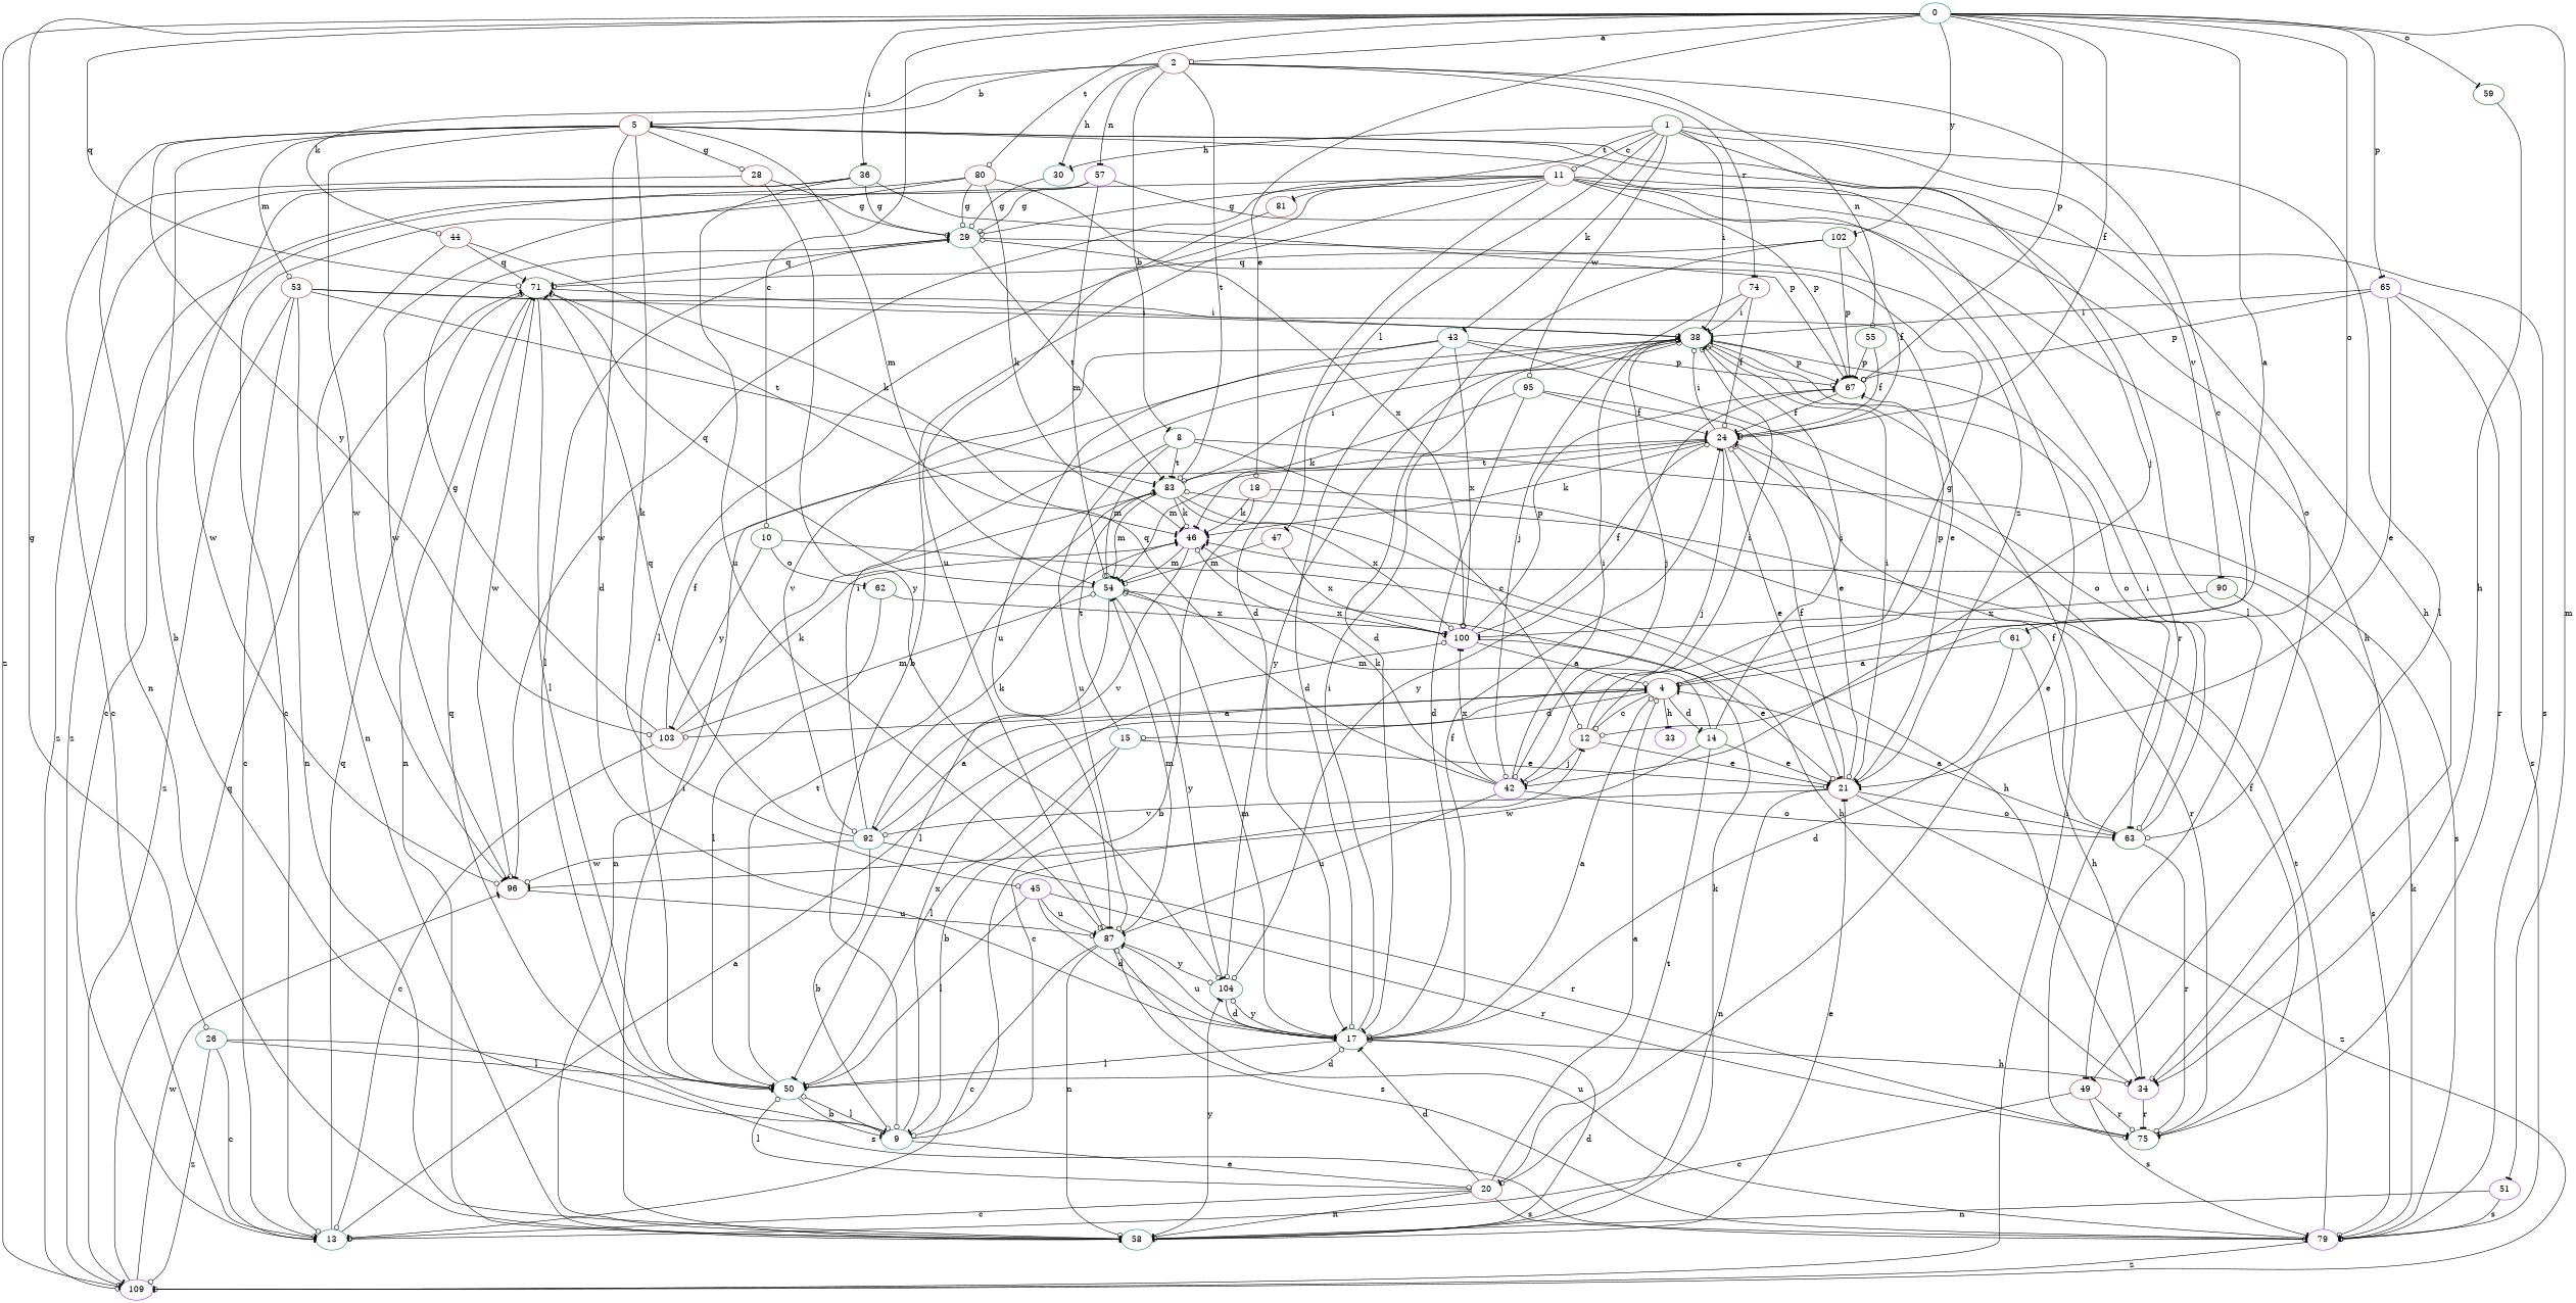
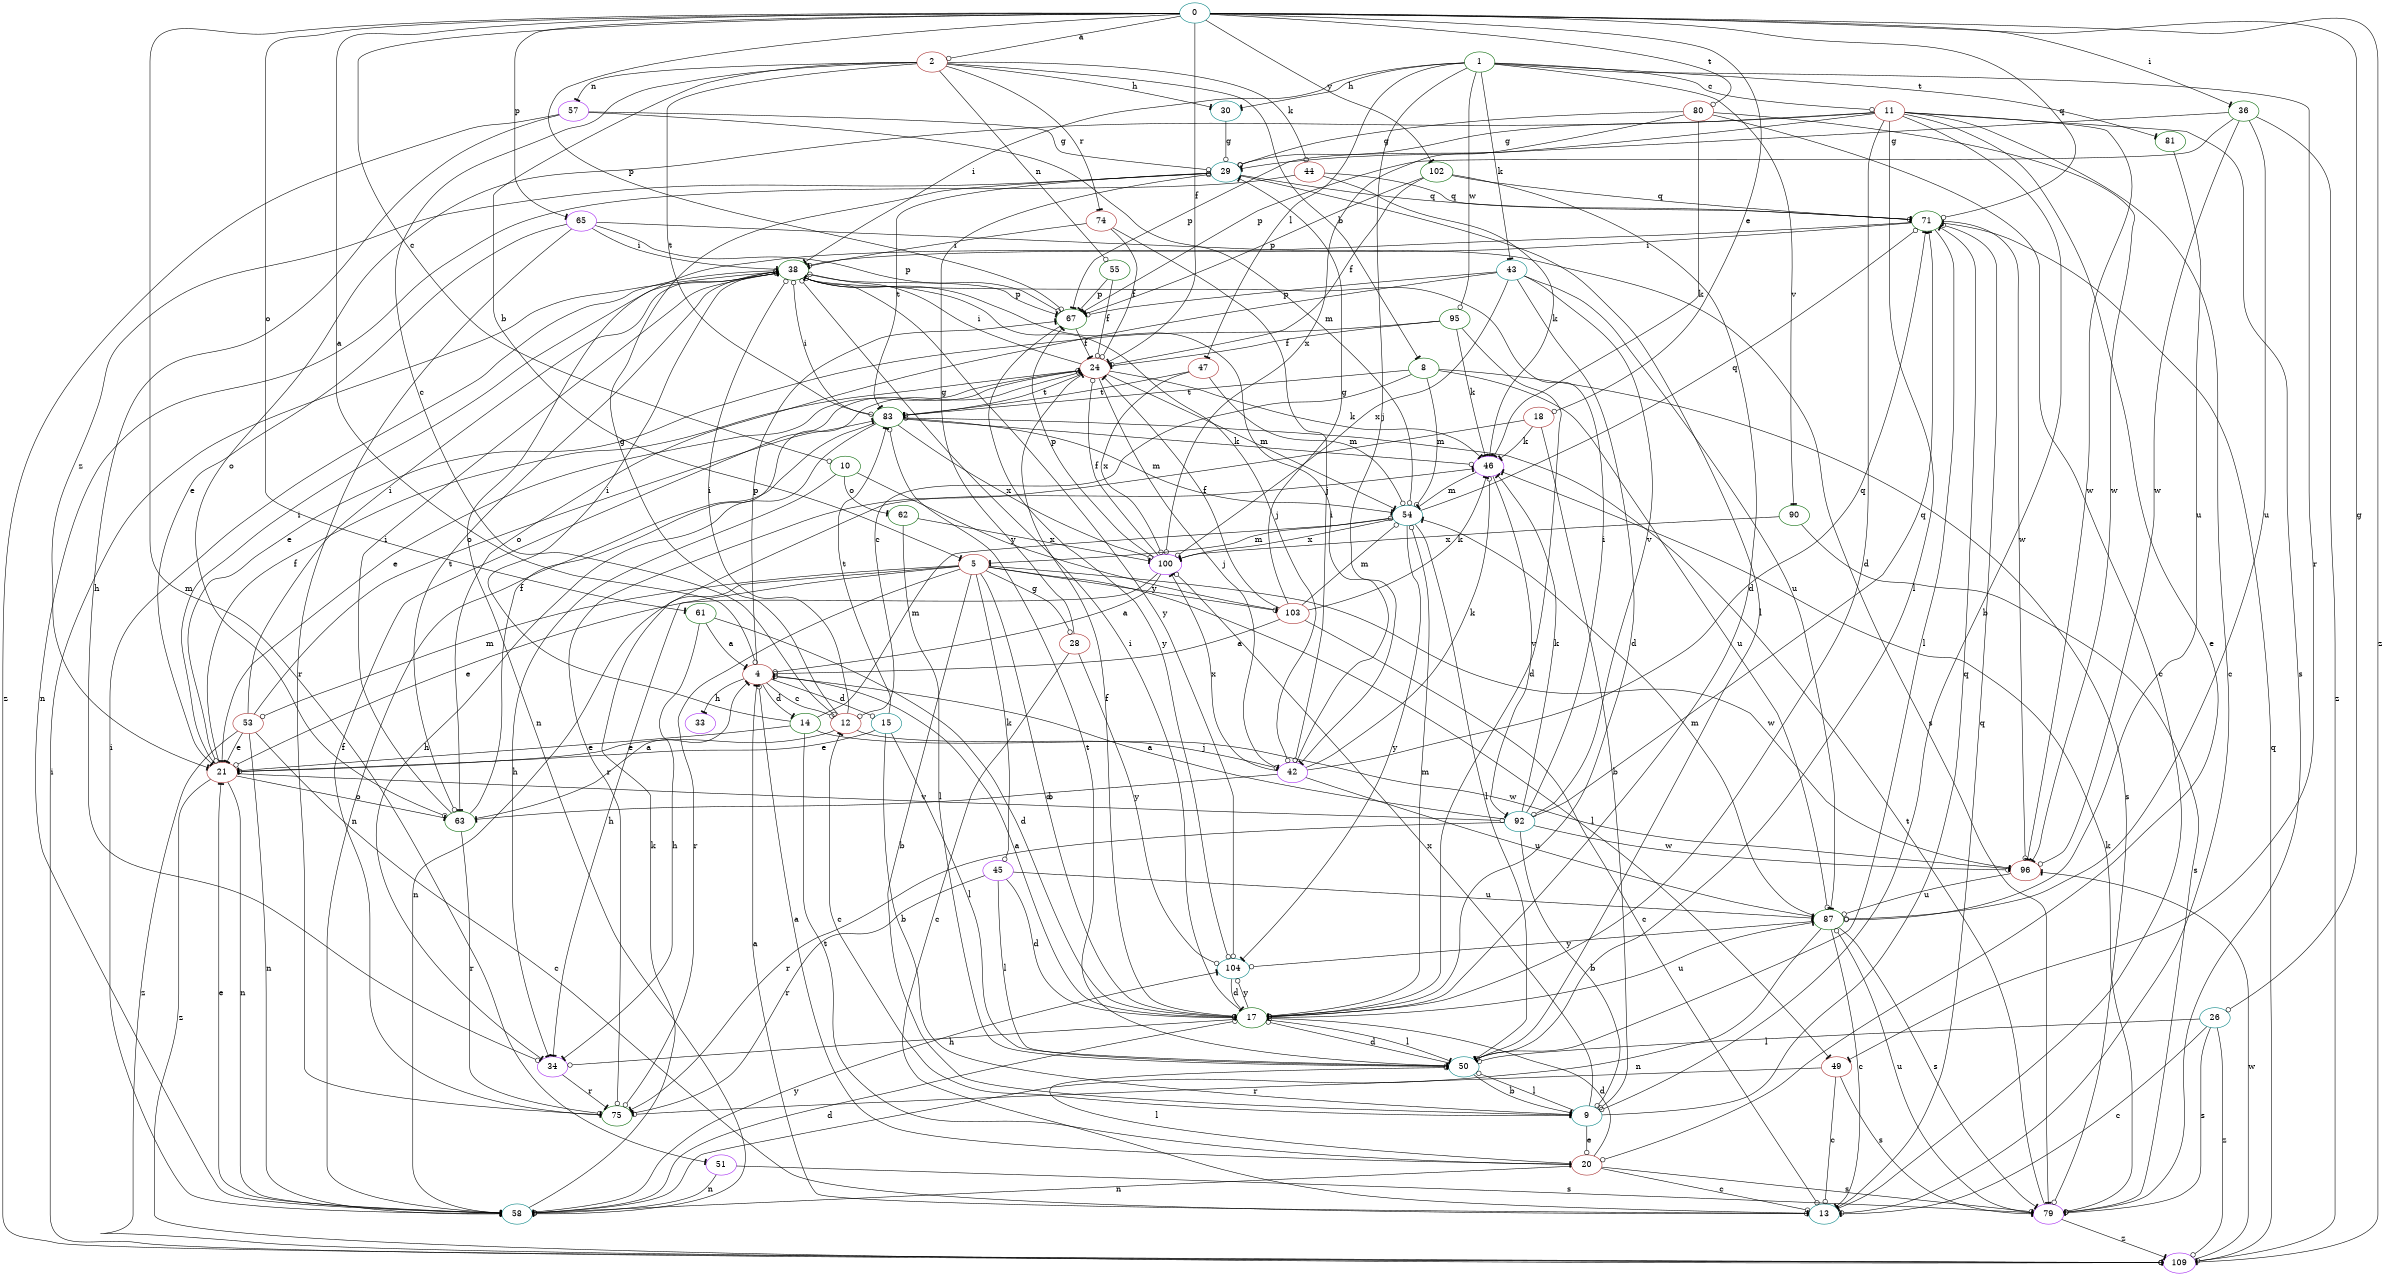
  strict digraph {
    node [color=darkgreen]
    edge [arrowhead=tee]
    0 [color=teal]
    2 [color=brown]
    4 [color=brown]
    10
    18 [color=brown]
    24 [color=brown]
    26 [color=teal]
    36
    51 [color=purple]
-   59
    61
    65 [color=purple]
    67
    71
    80 [color=brown]
    102
    109 [color=purple]
    30 [color=teal]
    5 [color=brown]
    8
    12 [color=brown]
    44 [color=brown]
    55
    57 [color=purple]
    74 [color=brown]
    83
    14
    15 [color=teal]
    33 [color=purple]
    34 [color=purple]
    103 [color=brown]
    62
    9 [color=teal]
    75
    46 [color=purple]
    38
    42 [color=purple]
    54 [color=teal]
    21 [color=brown]
    79 [color=purple]
    50 [color=teal]
    13 [color=teal]
    96 [color=brown]
    87
    29 [color=teal]
    58 [color=teal]
    17
    104 [color=teal]
    100 [color=purple]
    1
    11 [color=brown]
    43 [color=teal]
    47 [color=brown]
    49 [color=brown]
-   81 [color=brown]
+   81
    90
    95
    20 [color=brown]
    63
    92 [color=teal]
    28 [color=brown]
    45 [color=purple]
    53 [color=brown]
    0 -> 2 [arrowhead=odot label=a]
    0 -> 4 [arrowhead=odot label=a]
    0 -> 10 [arrowhead=odot label=c]
    0 -> 18 [arrowhead=odot label=e]
    0 -> 24 [label=f]
    0 -> 26 [arrowhead=odot label=g]
    0 -> 36 [label=i]
    0 -> 51 [label=m]
-   0 -> 59 [label=o]
    0 -> 61 [label=o]
    0 -> 65 [label=p]
    0 -> 67 [arrowhead=odot label=p]
    0 -> 71 [arrowhead=odot label=q]
    0 -> 80 [arrowhead=odot label=t]
    0 -> 102 [label=y]
    0 -> 109 [label=z]
    2 -> 30 [label=h]
    2 -> 5 [label=b]
    2 -> 8 [label=b]
    2 -> 12 [arrowhead=odot label=c]
    2 -> 44 [arrowhead=odot label=k]
    2 -> 55 [arrowhead=odot label=n]
    2 -> 57 [label=n]
    2 -> 74 [label=r]
    2 -> 83 [arrowhead=odot label=t]
    4 -> 67 [label=p]
    4 -> 12 [arrowhead=odot label=c]
    4 -> 14 [label=d]
    4 -> 15 [arrowhead=odot label=d]
    4 -> 33 [label=h]
    10 -> 34 [label=h]
    10 -> 103 [label=y]
    10 -> 62 [label=o]
    18 -> 9 [arrowhead=odot label=b]
    18 -> 75 [arrowhead=odot label=r]
    18 -> 46 [label=k]
    24 -> 83 [arrowhead=odot label=t]
    24 -> 46 [label=k]
    24 -> 38 [arrowhead=odot label=i]
    24 -> 42 [label=j]
    24 -> 54 [label=m]
    24 -> 21 [label=e]
    26 -> 109 [arrowhead=odot label=z]
    26 -> 79 [label=s]
    26 -> 50 [arrowhead=odot label=l]
    26 -> 13 [label=c]
    36 -> 67 [label=p]
    36 -> 109 [arrowhead=odot label=z]
    36 -> 96 [arrowhead=odot label=w]
    36 -> 87 [arrowhead=odot label=u]
    36 -> 29 [label=g]
    51 -> 79 [label=s]
    51 -> 58 [arrowhead=odot label=n]
-   59 -> 34 [label=h]
    61 -> 4 [label=a]
    61 -> 34 [label=h]
    61 -> 17 [arrowhead=odot label=d]
    65 -> 67 [arrowhead=odot label=p]
    65 -> 75 [label=r]
    65 -> 38 [label=i]
    65 -> 21 [label=e]
    65 -> 79 [label=s]
    67 -> 24 [label=f]
    67 -> 104 [arrowhead=odot label=y]
    71 -> 38 [arrowhead=odot label=i]
    71 -> 50 [label=l]
    71 -> 96 [arrowhead=odot label=w]
    71 -> 58 [label=n]
    80 -> 46 [label=k]
    80 -> 13 [label=c]
    80 -> 96 [label=w]
    80 -> 29 [arrowhead=odot label=g]
    80 -> 100 [arrowhead=odot label=x]
    102 -> 24 [arrowhead=odot label=f]
    102 -> 67 [label=p]
    102 -> 71 [arrowhead=odot label=q]
    102 -> 17 [label=d]
    109 -> 71 [label=q]
    109 -> 38 [arrowhead=odot label=i]
    109 -> 96 [label=w]
    30 -> 29 [arrowhead=odot label=g]
    5 -> 34 [label=h]
    5 -> 103 [arrowhead=odot label=y]
    5 -> 9 [label=b]
    5 -> 75 [arrowhead=odot label=r]
-   5 -> 54 [label=m]
+   54 -> 5 [label=m]
    5 -> 96 [label=w]
    5 -> 58 [label=n]
    5 -> 17 [arrowhead=odot label=d]
    5 -> 49 [label=l]
    5 -> 28 [arrowhead=odot label=g]
    5 -> 45 [arrowhead=odot label=k]
    5 -> 53 [arrowhead=odot label=m]
    8 -> 12 [arrowhead=odot label=c]
    8 -> 83 [label=t]
    8 -> 54 [arrowhead=odot label=m]
    8 -> 79 [arrowhead=odot label=s]
    8 -> 87 [arrowhead=odot label=u]
    12 -> 38 [arrowhead=odot label=i]
    12 -> 42 [arrowhead=odot label=j]
    12 -> 21 [label=e]
    12 -> 29 [arrowhead=odot label=g]
    44 -> 71 [label=q]
    44 -> 46 [label=k]
    44 -> 58 [label=n]
    55 -> 24 [arrowhead=odot label=f]
    55 -> 67 [label=p]
    57 -> 109 [arrowhead=odot label=z]
    57 -> 34 [arrowhead=odot label=h]
    57 -> 54 [arrowhead=odot label=m]
    57 -> 29 [arrowhead=odot label=g]
    74 -> 24 [arrowhead=odot label=f]
    74 -> 38 [label=i]
    74 -> 42 [arrowhead=odot label=j]
    83 -> 34 [label=h]
    83 -> 46 [arrowhead=odot label=k]
    83 -> 38 [arrowhead=odot label=i]
    83 -> 54 [label=m]
    83 -> 58 [label=n]
    83 -> 100 [arrowhead=odot label=x]
    14 -> 38 [label=i]
    14 -> 54 [arrowhead=odot label=m]
    14 -> 21 [label=e]
    14 -> 96 [label=w]
    14 -> 20 [label=t]
    15 -> 83 [label=t]
    15 -> 9 [label=b]
    15 -> 21 [arrowhead=odot label=e]
    15 -> 50 [label=l]
    34 -> 75 [label=r]
-   4 -> 103 [arrowhead=odot label=a]
+   103 -> 4 [arrowhead=odot label=a]
    103 -> 24 [label=f]
    103 -> 46 [label=k]
    103 -> 54 [arrowhead=odot label=m]
    103 -> 13 [arrowhead=odot label=c]
    103 -> 29 [label=g]
    62 -> 50 [label=l]
    62 -> 100 [label=x]
    9 -> 71 [label=q]
    9 -> 12 [label=c]
    9 -> 50 [arrowhead=odot label=l]
    9 -> 100 [arrowhead=odot label=x]
    9 -> 20 [arrowhead=odot label=e]
    75 -> 24 [label=f]
    46 -> 54 [label=m]
    46 -> 92 [label=v]
    38 -> 67 [label=p]
    38 -> 42 [arrowhead=odot label=j]
    38 -> 104 [arrowhead=odot label=y]
    38 -> 63 [arrowhead=odot label=o]
    42 -> 71 [label=q]
    42 -> 46 [arrowhead=odot label=k]
    42 -> 38 [label=i]
    42 -> 87 [label=u]
    42 -> 100 [label=x]
    42 -> 63 [label=o]
    54 -> 71 [arrowhead=odot label=q]
    54 -> 50 [label=l]
    54 -> 104 [label=y]
    54 -> 100 [label=x]
    21 -> 24 [arrowhead=odot label=f]
    21 -> 109 [arrowhead=odot label=z]
    21 -> 38 [arrowhead=odot label=i]
    21 -> 58 [label=n]
    21 -> 63 [label=o]
    21 -> 92 [arrowhead=odot label=v]
    79 -> 109 [label=z]
    79 -> 83 [arrowhead=odot label=t]
    79 -> 46 [label=k]
    79 -> 87 [arrowhead=odot label=u]
    50 -> 83 [arrowhead=odot label=t]
    50 -> 9 [label=b]
    50 -> 17 [arrowhead=odot label=d]
    13 -> 4 [label=a]
    13 -> 71 [arrowhead=odot label=q]
    96 -> 87 [arrowhead=odot label=u]
    87 -> 54 [label=m]
    87 -> 79 [label=s]
    87 -> 13 [label=c]
    87 -> 58 [arrowhead=odot label=n]
    87 -> 104 [arrowhead=odot label=y]
    29 -> 71 [label=q]
    29 -> 83 [label=t]
    29 -> 21 [label=z]
    29 -> 50 [arrowhead=odot label=l]
    58 -> 46 [label=k]
    58 -> 38 [arrowhead=odot label=i]
    58 -> 21 [label=e]
    58 -> 17 [arrowhead=odot label=d]
    58 -> 104 [label=y]
    17 -> 4 [arrowhead=odot label=a]
    17 -> 24 [label=f]
    17 -> 34 [arrowhead=odot label=h]
    17 -> 38 [arrowhead=odot label=i]
    17 -> 54 [arrowhead=odot label=m]
    17 -> 50 [label=l]
    17 -> 87 [label=u]
    17 -> 104 [arrowhead=odot label=y]
    104 -> 17 [label=d]
    100 -> 4 [arrowhead=odot label=a]
    100 -> 24 [arrowhead=odot label=f]
    100 -> 67 [label=p]
    100 -> 21 [arrowhead=odot label=e]
    1 -> 30 [label=h]
    1 -> 38 [label=i]
    1 -> 42 [label=j]
    1 -> 11 [arrowhead=odot label=c]
    1 -> 43 [label=k]
    1 -> 47 [label=l]
-   1 -> 49 [label=l]
+   1 -> 49 [label=r]
    1 -> 81 [label=t]
    1 -> 90 [label=v]
    1 -> 95 [arrowhead=odot label=w]
    11 -> 67 [label=p]
    11 -> 9 [arrowhead=odot label=b]
    11 -> 79 [arrowhead=odot label=s]
    11 -> 50 [label=l]
    11 -> 13 [arrowhead=odot label=c]
    11 -> 96 [label=w]
    11 -> 29 [arrowhead=odot label=g]
    11 -> 17 [label=d]
    11 -> 20 [arrowhead=odot label=e]
    11 -> 63 [arrowhead=odot label=o]
    43 -> 67 [arrowhead=odot label=p]
    43 -> 87 [label=u]
    43 -> 17 [arrowhead=odot label=d]
    43 -> 100 [arrowhead=odot label=x]
    43 -> 63 [label=o]
    43 -> 92 [arrowhead=odot label=v]
+   47 -> 83 [label=t]
    47 -> 54 [arrowhead=odot label=m]
    47 -> 100 [arrowhead=odot label=x]
    49 -> 75 [arrowhead=odot label=r]
    49 -> 79 [label=s]
    49 -> 13 [arrowhead=odot label=c]
    81 -> 87 [arrowhead=odot label=u]
    90 -> 79 [arrowhead=odot label=s]
    90 -> 100 [label=x]
    95 -> 24 [label=f]
    95 -> 46 [label=k]
    95 -> 21 [arrowhead=odot label=e]
    95 -> 17 [arrowhead=odot label=d]
    20 -> 4 [arrowhead=odot label=a]
    20 -> 79 [arrowhead=odot label=s]
    20 -> 50 [arrowhead=odot label=l]
    20 -> 13 [arrowhead=odot label=c]
    20 -> 58 [label=n]
-   20 -> 17 [label=d]
+   20 -> 17 [arrowhead=odot label=d]
    63 -> 4 [label=a]
    63 -> 24 [arrowhead=odot label=f]
    63 -> 75 [arrowhead=odot label=r]
    63 -> 38 [label=i]
    92 -> 4 [label=a]
    92 -> 71 [label=q]
    92 -> 9 [arrowhead=odot label=b]
    92 -> 75 [label=r]
    92 -> 46 [label=k]
    92 -> 38 [arrowhead=odot label=i]
    92 -> 96 [arrowhead=odot label=w]
    28 -> 13 [label=c]
    28 -> 29 [arrowhead=odot label=g]
    28 -> 104 [arrowhead=odot label=y]
    45 -> 75 [label=r]
    45 -> 50 [arrowhead=odot label=l]
    45 -> 87 [label=u]
    45 -> 17 [label=d]
    53 -> 109 [label=z]
    53 -> 83 [label=t]
    53 -> 38 [label=i]
    53 -> 21 [label=e]
    53 -> 13 [arrowhead=odot label=c]
    53 -> 58 [label=n]
  }
